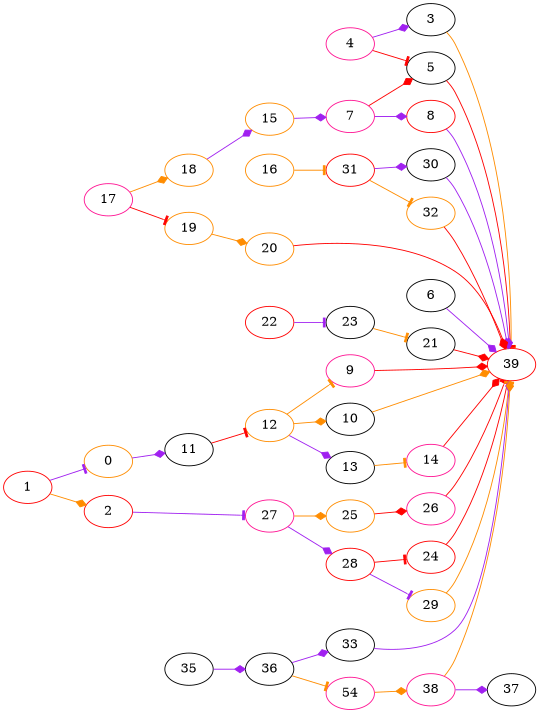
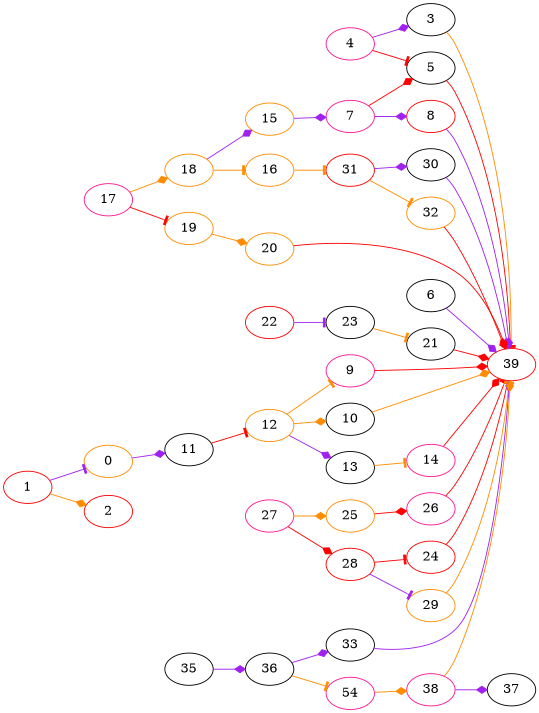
  strict digraph {
    rankdir=LR
    node [color=black exec=157]
    edge [arrowhead=diamond color=purple comm=20]
    0 [color=darkorange exec=161]
    11 [exec=159]
    12 [color=darkorange exec=130]
    1 [color=red]
    2 [color=red exec=67]
    27 [color=deeppink exec=140]
    25 [color=darkorange exec=55]
    28 [color=red exec=93]
    3 [exec=197]
    39 [color=red exec=91]
    4 [color=deeppink exec=199]
    5 [exec=151]
    6 [exec=145]
    7 [color=deeppink exec=74]
    8 [color=red exec=190]
    9 [color=deeppink exec=177]
    10 [exec=186]
    13 [exec=169]
    14 [color=deeppink exec=199]
    15 [color=darkorange exec=70]
    16 [color=darkorange exec=197]
    31 [color=red exec=88]
    30 [exec=95]
    32 [color=darkorange exec=109]
    17 [color=deeppink exec=126]
    18 [color=darkorange exec=184]
    19 [color=darkorange exec=176]
    20 [color=darkorange exec=137]
    21 [exec=171]
    22 [color=red exec=66]
    23 [exec=65]
    24 [color=red exec=138]
    26 [color=deeppink exec=168]
    29 [color=darkorange exec=79]
    33 [exec=51]
    n36 [color=deeppink exec=87 label=54]
    38 [color=deeppink exec=162]
    37 [exec=103]
    36 [exec=186]
    35
    0 -> 11 [comm=12]
    11 -> 12 [arrowhead=tee color=red comm=7]
    12 -> 9 [arrowhead=tee color=darkorange comm=12]
    12 -> 10 [color=darkorange comm=8]
    12 -> 13 [comm=12]
    1 -> 0 [arrowhead=tee]
    1 -> 2 [color=darkorange comm=11]
-   2 -> 27 [arrowhead=tee comm=16]
    27 -> 25 [color=darkorange comm=17]
-   27 -> 28 [comm=7]
+   27 -> 28 [color=red comm=7]
    25 -> 26 [color=red comm=18]
    28 -> 24 [arrowhead=tee color=red comm=17]
    28 -> 29 [arrowhead=tee comm=19]
    3 -> 39 [arrowhead=tee color=darkorange comm=5]
    4 -> 3 [comm=13]
    4 -> 5 [arrowhead=tee color=red comm=5]
    5 -> 39 [arrowhead=tee color=red]
    6 -> 39 [comm=13]
    7 -> 5 [color=red comm=16]
    7 -> 8 [comm=11]
    8 -> 39 [comm=19]
    9 -> 39 [color=red comm=16]
    10 -> 39 [color=darkorange comm=16]
    13 -> 14 [arrowhead=tee color=darkorange]
    14 -> 39 [color=red comm=11]
    15 -> 7 [comm=15]
    16 -> 31 [arrowhead=tee color=darkorange comm=11]
    31 -> 30 [comm=9]
    31 -> 32 [arrowhead=tee color=darkorange comm=10]
    30 -> 39 [comm=10]
    32 -> 39 [color=red comm=5]
    17 -> 18 [color=darkorange]
    17 -> 19 [arrowhead=tee color=red comm=5]
    18 -> 15
+   18 -> 16 [arrowhead=tee color=darkorange comm=16]
    19 -> 20 [color=darkorange comm=7]
    20 -> 39 [color=red comm=8]
    21 -> 39 [color=red comm=17]
    22 -> 23 [arrowhead=tee comm=11]
    23 -> 21 [arrowhead=tee color=darkorange]
    24 -> 39 [arrowhead=tee color=red comm=10]
    26 -> 39 [arrowhead=tee color=red comm=15]
    29 -> 39 [arrowhead=tee color=darkorange comm=7]
    33 -> 39 [comm=9]
    n36 -> 38 [color=darkorange comm=19]
    38 -> 39 [color=darkorange comm=9]
    38 -> 37 [comm=5]
    36 -> 33
    36 -> n36 [arrowhead=tee color=darkorange comm=16]
    35 -> 36 [comm=9]
  }
